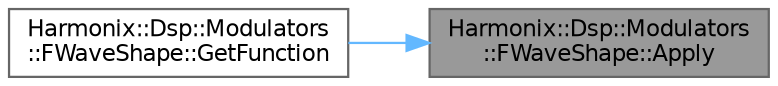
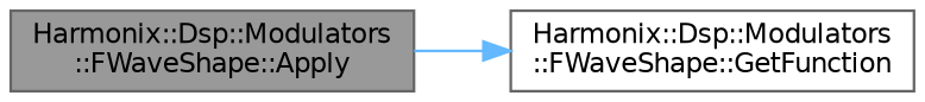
  digraph {
    rankdir=LR
    node [fontname=Helvetica fontsize=10 shape=box style=filled]
    n1 [color=gray40 fillcolor=grey60 fontcolor=black height=0.2 label="Harmonix::Dsp::Modulators\l::FWaveShape::Apply" width=0.4]
    n2 [color=grey40 fillcolor=white height=0.2 label="Harmonix::Dsp::Modulators\l::FWaveShape::GetFunction" width=0.4]
-   n2 -> n1 [color=steelblue1 fontname=Helvetica fontsize=10 labelfontname=Helvetica labelfontsize=10 style=solid]
+   n1 -> n2 [color=steelblue1 fontname=Helvetica fontsize=10 labelfontname=Helvetica labelfontsize=10 style=solid]
  }
